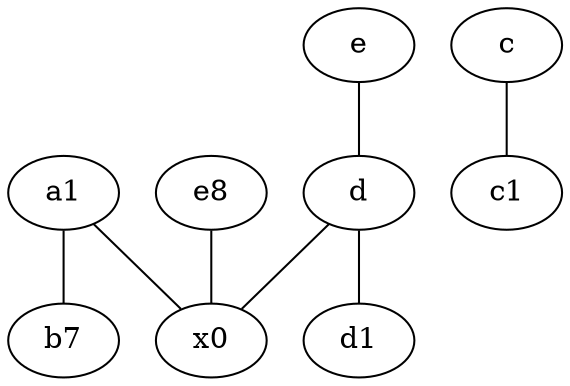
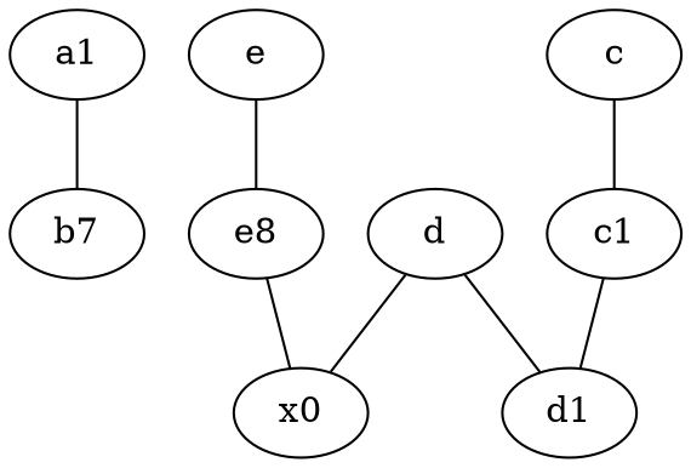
  graph {
    n1 [label=b7]
    a1
    x0
    c1
    d1
    n6 [label=e8]
    d
    c
    e
    a1 -- n1
-   a1 -- x0
+   c1 -- d1
    n6 -- x0
    d -- x0
    d -- d1
    c -- c1
-   e -- d
+   e -- n6
  }
